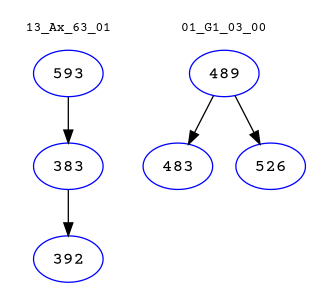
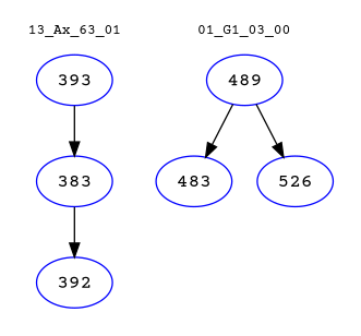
  digraph {
    fontname="Courier Prime"
    node [color=blue fontname="Courier Prime"]
    edge [color=black fontname="Courier Prime"]
-   n1 [label=593]
+   n1 [label=393]
    n2 [label=383]
    n3 [label=392]
    n4 [label=489]
    n5 [label=483]
    n6 [label=526]
    subgraph cluster_1 {
      color=white
      fontsize=10
      label="13_Ax_63_01"
      n1
      n2
      n3
    }
    subgraph cluster_2 {
      color=white
      fontsize=10
      label="01_G1_03_00"
      n4
      n5
      n6
    }
    n1 -> n2
    n2 -> n3
    n4 -> n5
    n4 -> n6
  }
